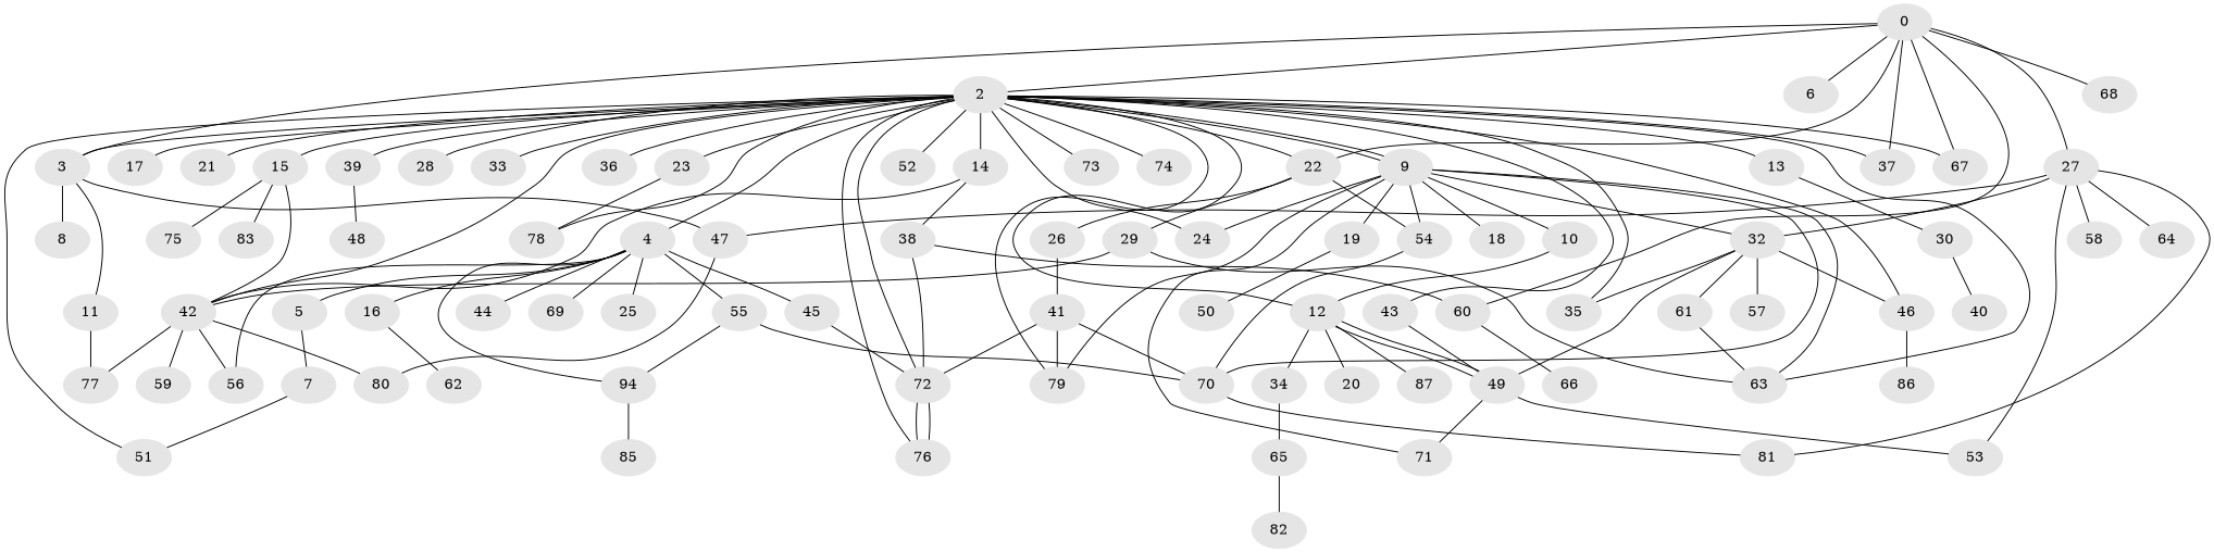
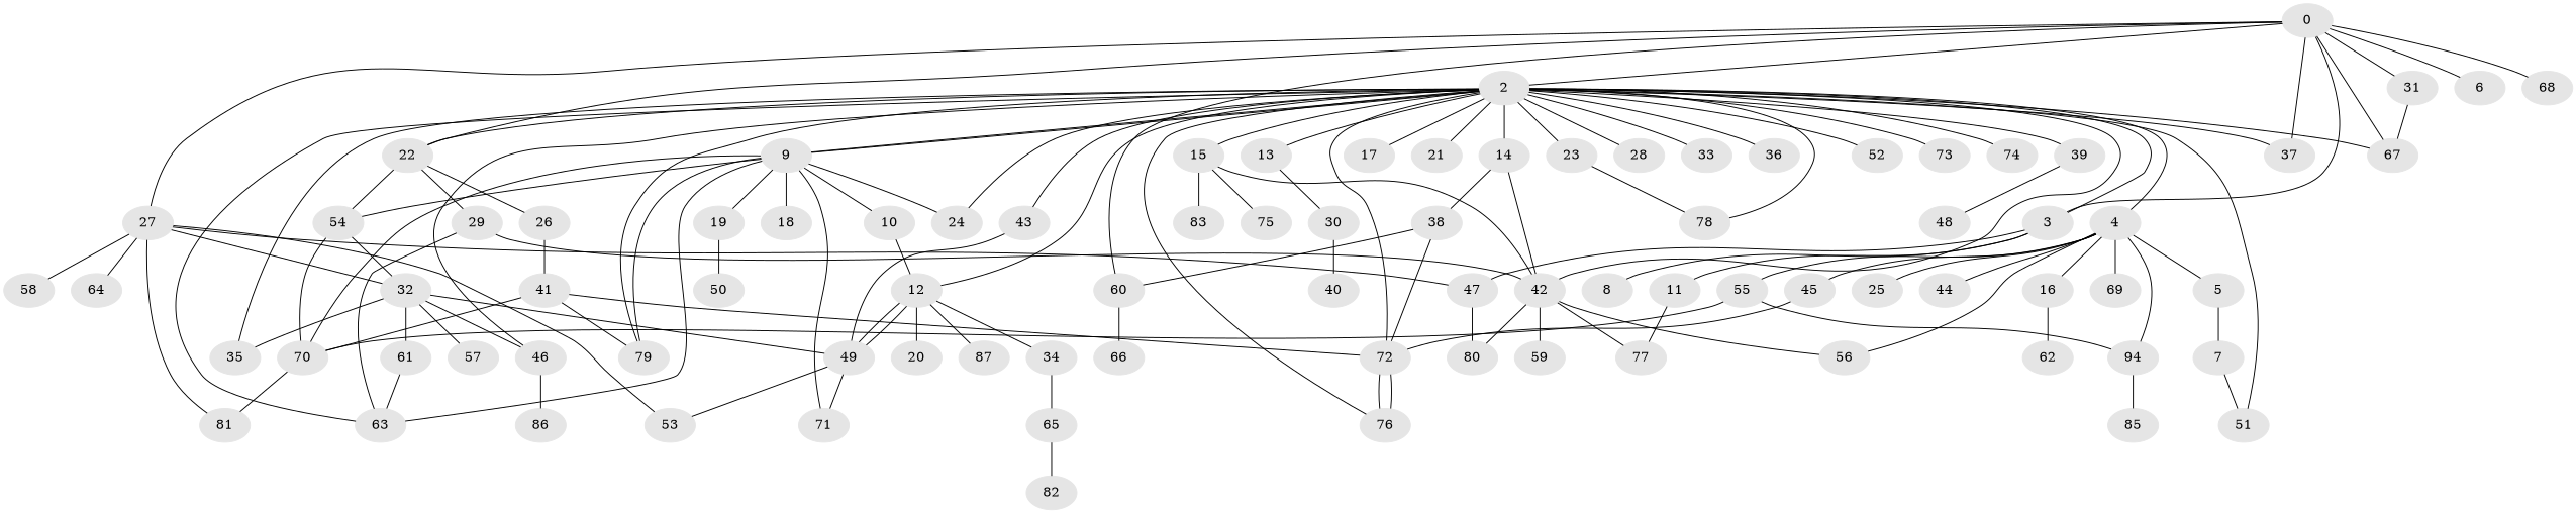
  graph {
    node [color=gray90 style=filled]
    n1 [label=0]
    2
    3
    6
    22
    27
+   31
    37
    60
    67
    68
    4
    9
    12
    13
    14
    15
    17
    21
    23
    24
    28
    33
    35
    36
    39
    42
    43
    46
    51
    52
    63
    72
    73
    74
    76
    78
    79
    8
    11
    47
    54
    26
    29
    32
    53
    58
    64
    81
    66
    5
    16
    25
    44
    45
    55
    56
    69
    n59 [label=94]
    10
    18
    19
    70
    71
    20
    34
    49
    87
    30
    38
    75
    83
    48
    77
    59
    80
    86
    7
    62
    85
    50
    57
    61
    65
    40
    41
    82
    n1 -- 2
    n1 -- 3
    n1 -- 6
    n1 -- 22
    n1 -- 27
+   n1 -- 31
    n1 -- 37
    n1 -- 60
    n1 -- 67
    n1 -- 68
    2 -- 3
    2 -- 22
    2 -- 37
    2 -- 67
    2 -- 4
    2 -- 9
    2 -- 9
    2 -- 12
    2 -- 13
    2 -- 14
    2 -- 15
    2 -- 17
    2 -- 21
    2 -- 23
    2 -- 24
    2 -- 28
    2 -- 33
    2 -- 35
    2 -- 36
    2 -- 39
    2 -- 42
    2 -- 43
    2 -- 46
    2 -- 51
    2 -- 52
    2 -- 63
    2 -- 72
    2 -- 73
    2 -- 74
    2 -- 76
    2 -- 78
    2 -- 79
    3 -- 8
    3 -- 11
    3 -- 47
    22 -- 54
    22 -- 26
    22 -- 29
    27 -- 47
    27 -- 32
    27 -- 53
    27 -- 58
    27 -- 64
    27 -- 81
+   31 -- 67
    60 -- 66
    4 -- 5
    4 -- 16
    4 -- 25
    4 -- 44
    4 -- 45
    4 -- 55
    4 -- 56
    4 -- 69
    4 -- n59
    9 -- 24
    9 -- 63
    9 -- 79
    9 -- 54
-   9 -- 32
+   54 -- 32
    9 -- 10
    9 -- 18
    9 -- 19
    9 -- 70
    9 -- 71
    12 -- 20
    12 -- 34
    12 -- 49
    12 -- 49
    12 -- 87
    13 -- 30
    14 -- 42
    14 -- 38
    15 -- 42
    15 -- 75
    15 -- 83
    23 -- 78
    39 -- 48
    42 -- 56
    42 -- 77
    42 -- 59
    42 -- 80
    43 -- 49
    46 -- 86
    72 -- 76
    72 -- 76
    11 -- 77
    47 -- 80
    54 -- 70
    26 -- 41
    29 -- 42
    29 -- 63
    32 -- 35
    32 -- 46
    32 -- 49
    32 -- 57
    32 -- 61
    5 -- 7
    16 -- 62
    45 -- 72
    55 -- n59
    55 -- 70
    n59 -- 85
    10 -- 12
    19 -- 50
    70 -- 81
    34 -- 65
    49 -- 53
    49 -- 71
    30 -- 40
    38 -- 60
    38 -- 72
    7 -- 51
    61 -- 63
    65 -- 82
    41 -- 72
    41 -- 79
    41 -- 70
  }
